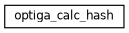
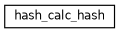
  digraph {
    rankdir=TB
-   n1 [color=black fillcolor=white fontname=Helvetica fontsize=10 height=0.2 label=optiga_calc_hash shape=record style=filled width=0.4]
+   n1 [color=black fillcolor=white fontname=Helvetica fontsize=10 height=0.2 label=hash_calc_hash shape=record style=filled width=0.4]
  }
